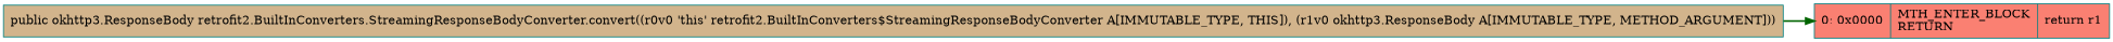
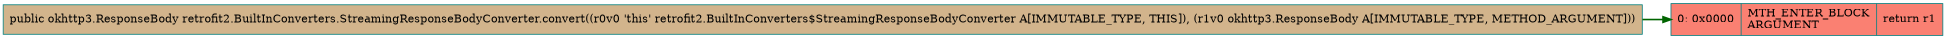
  digraph {
    rankdir=LR
    node [shape=record style=filled color=teal]
-   n1 [label="{0\:\ 0x0000|MTH_ENTER_BLOCK\lRETURN\l|return r1\l}" fillcolor=salmon]
+   n1 [label="{0\:\ 0x0000|MTH_ENTER_BLOCK\lARGUMENT\l|return r1\l}" fillcolor=salmon]
    n2 [label="{public okhttp3.ResponseBody retrofit2.BuiltInConverters.StreamingResponseBodyConverter.convert((r0v0 'this' retrofit2.BuiltInConverters$StreamingResponseBodyConverter A[IMMUTABLE_TYPE, THIS]), (r1v0 okhttp3.ResponseBody A[IMMUTABLE_TYPE, METHOD_ARGUMENT])) }" fillcolor=tan]
    n2 -> n1 [color=darkgreen style=bold]
  }
